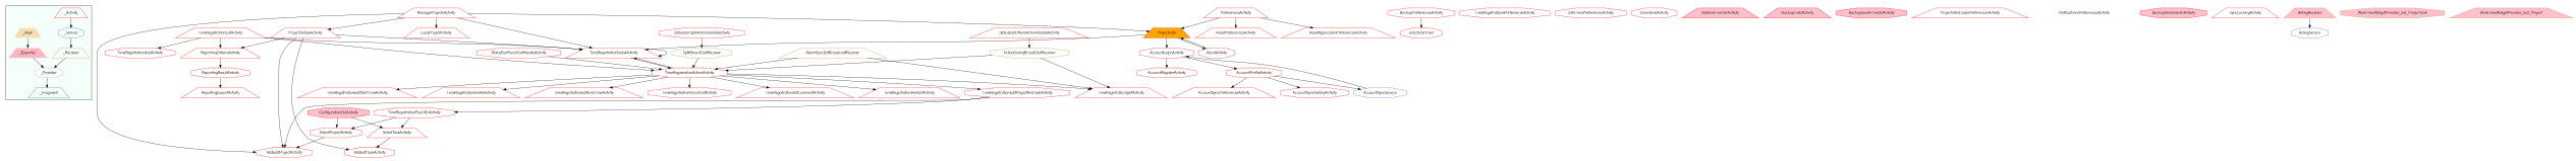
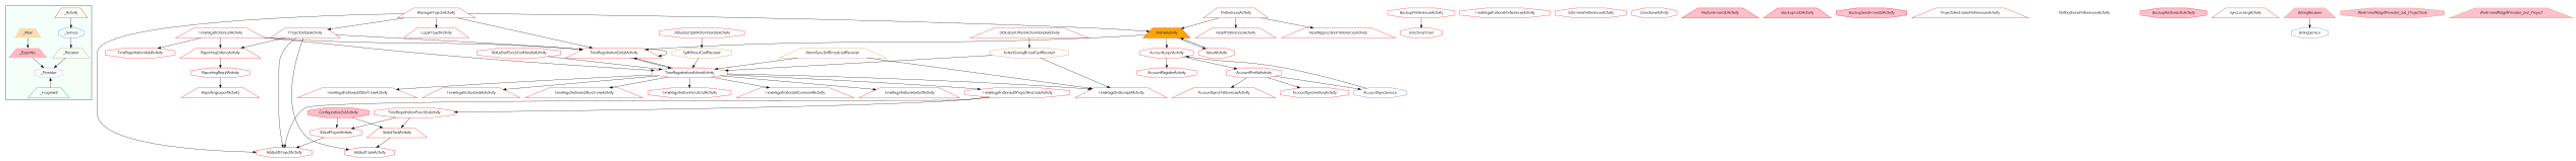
  digraph {
    fontname="Comic Neue"
    node [color=red fontname="Comic Neue" shape=trapezium]
    edge [fontname="Comic Neue"]
    _Activity
    _Service [color=royalblue shape=octagon]
    _Reciever [color=peru]
    _Provider [color=violet shape=octagon]
    _Fragment [color=teal]
    _Main [color=mintcream fillcolor=wheat style=filled]
    _Exported [color=mintcream fillcolor=lightpink style=filled]
    TimeRegistrationPunchInActivity [shape=octagon]
    SelectTaskActivity
    SelectProjectActivity [shape=octagon]
    AddEditTaskActivity [shape=octagon]
    AddEditProjectActivity [shape=octagon]
    ReportingResultActivity [shape=octagon]
    ReportingExportActivity
    DirectoryPicker [shape=octagon]
    TimeRegistrationsPreferencesActivity [shape=octagon]
    TimeRegistrationActionActivity [shape=octagon]
    TimeRegistrationListActivity
    ReportingCriteriaActivity
    TimeRegistrationAddActivity [shape=octagon]
    TimeRegistrationDetailActivity
    TimeRegistrationSplitActivity
    TimeRegistrationEditProjectAndTaskActivity [shape=octagon]
    TimeRegistrationDeleteActivity
    TimeRegistrationEditEndTimeActivity
    TimeRegistrationPunchOutActivity [shape=octagon]
    TimeRegistrationSetCommentActivity
    TimeRegistrationRestartActivity
    TimeRegistrationEditStartTimeActivity
    PreferencesActivity
    ResetPreferencesActivity
    ResetApplicationPreferencesActivity
-   HomeActivity [fillcolor=orange style=filled label=ProjectTask]
+   HomeActivity [fillcolor=orange style=filled]
    AboutActivity [shape=octagon]
    AccountLoginActivity [shape=octagon]
    ManageProjectsActivity
    CopyProjectActivity
    ProjectDetailsActivity
    DateTimePreferencesActivity [shape=octagon]
    DonationsActivity [shape=octagon]
    RestoreFromSDActivity [fillcolor=pink style=filled]
    Configuration2x1Activity [fillcolor=pink shape=octagon style=filled]
    BackupToSDActivity [fillcolor=pink style=filled]
    BackupPreferencesActivity [shape=octagon]
    BackupSendFromSDActivity [fillcolor=pink shape=octagon style=filled]
    StatusBarSplitActionHandleActivity [shape=octagon]
    SplitBroadCastReceiver [color=peru shape=octagon]
    ActionDialogBroadCastReceiver [color=peru shape=octagon]
    StatusBarOthersActionHandleActivity
    AccountRegisterActivity [shape=octagon]
    ProjectsAndTasksPreferencesActivity
    AccountProfileActivity [shape=octagon]
    AccountSyncPreferencesActivity
    AccountSyncHistoryActivity [shape=octagon]
    AccountSyncService [color=royalblue shape=octagon]
    NotificationsPreferencesActivity [color=mintcream]
    BackupRestoreInfoActivity [fillcolor=pink shape=octagon style=filled]
    SyncLockingActivity
    StatusBarPunchOutHandleActivity [shape=octagon]
    BillingService [color=royalblue shape=octagon]
    WorkTimeWidgetProvider_2x1_ProjectTask [color=peru fillcolor=pink shape=octagon style=filled]
    BillingReceiver [color=peru fillcolor=pink style=filled]
    AlarmSyncInitBroadcastReceiver [color=peru]
    WorkTimeWidgetProvider_2x2_Project [color=peru fillcolor=pink style=filled]
    subgraph cluster_1 {
      bgcolor=mintcream
      _Activity
      _Service
      _Reciever
      _Provider
      _Fragment
      _Main
      _Exported
    }
    _Activity -> _Service
    _Service -> _Reciever
    _Reciever -> _Provider
-   _Provider -> _Fragment
+   _Fragment -> _Provider
    _Main -> _Exported
    _Exported -> _Provider
    TimeRegistrationPunchInActivity -> SelectTaskActivity
    TimeRegistrationPunchInActivity -> SelectProjectActivity
    SelectTaskActivity -> AddEditTaskActivity
    SelectProjectActivity -> AddEditProjectActivity
    ReportingResultActivity -> ReportingExportActivity
    TimeRegistrationActionActivity -> TimeRegistrationDetailActivity
    TimeRegistrationActionActivity -> TimeRegistrationSplitActivity
    TimeRegistrationActionActivity -> TimeRegistrationEditProjectAndTaskActivity
    TimeRegistrationActionActivity -> TimeRegistrationDeleteActivity
    TimeRegistrationActionActivity -> TimeRegistrationEditEndTimeActivity
    TimeRegistrationActionActivity -> TimeRegistrationPunchOutActivity
    TimeRegistrationActionActivity -> TimeRegistrationSetCommentActivity
    TimeRegistrationActionActivity -> TimeRegistrationRestartActivity
    TimeRegistrationActionActivity -> TimeRegistrationEditStartTimeActivity
    TimeRegistrationListActivity -> TimeRegistrationActionActivity
    TimeRegistrationListActivity -> ReportingCriteriaActivity
    TimeRegistrationListActivity -> TimeRegistrationAddActivity
    TimeRegistrationListActivity -> TimeRegistrationDetailActivity
    ReportingCriteriaActivity -> ReportingResultActivity
    TimeRegistrationDetailActivity -> TimeRegistrationActionActivity
    TimeRegistrationDetailActivity -> TimeRegistrationDetailActivity
    TimeRegistrationEditProjectAndTaskActivity -> TimeRegistrationPunchInActivity
    TimeRegistrationEditProjectAndTaskActivity -> AddEditProjectActivity
    PreferencesActivity -> ResetPreferencesActivity
    PreferencesActivity -> ResetApplicationPreferencesActivity
    PreferencesActivity -> HomeActivity
    HomeActivity -> TimeRegistrationDetailActivity
    HomeActivity -> AboutActivity
    HomeActivity -> AccountLoginActivity
    AboutActivity -> HomeActivity
    AccountLoginActivity -> AccountRegisterActivity
    AccountLoginActivity -> AccountProfileActivity
    ManageProjectsActivity -> AddEditProjectActivity
    ManageProjectsActivity -> TimeRegistrationDetailActivity
    ManageProjectsActivity -> HomeActivity
    ManageProjectsActivity -> CopyProjectActivity
    ManageProjectsActivity -> ProjectDetailsActivity
    ProjectDetailsActivity -> AddEditTaskActivity
    ProjectDetailsActivity -> AddEditProjectActivity
    ProjectDetailsActivity -> ReportingCriteriaActivity
    ProjectDetailsActivity -> TimeRegistrationDetailActivity
    Configuration2x1Activity -> SelectTaskActivity
    Configuration2x1Activity -> SelectProjectActivity
    BackupPreferencesActivity -> DirectoryPicker
    StatusBarSplitActionHandleActivity -> SplitBroadCastReceiver
    SplitBroadCastReceiver -> TimeRegistrationActionActivity
    ActionDialogBroadCastReceiver -> TimeRegistrationActionActivity
    ActionDialogBroadCastReceiver -> TimeRegistrationSplitActivity
    StatusBarOthersActionHandleActivity -> ActionDialogBroadCastReceiver
    AccountProfileActivity -> AccountSyncPreferencesActivity
    AccountProfileActivity -> AccountSyncHistoryActivity
    AccountProfileActivity -> AccountSyncService
    AccountSyncService -> AccountLoginActivity
    StatusBarPunchOutHandleActivity -> TimeRegistrationActionActivity
    BillingReceiver -> BillingService
    AlarmSyncInitBroadcastReceiver -> TimeRegistrationActionActivity
    AlarmSyncInitBroadcastReceiver -> TimeRegistrationSplitActivity
  }
